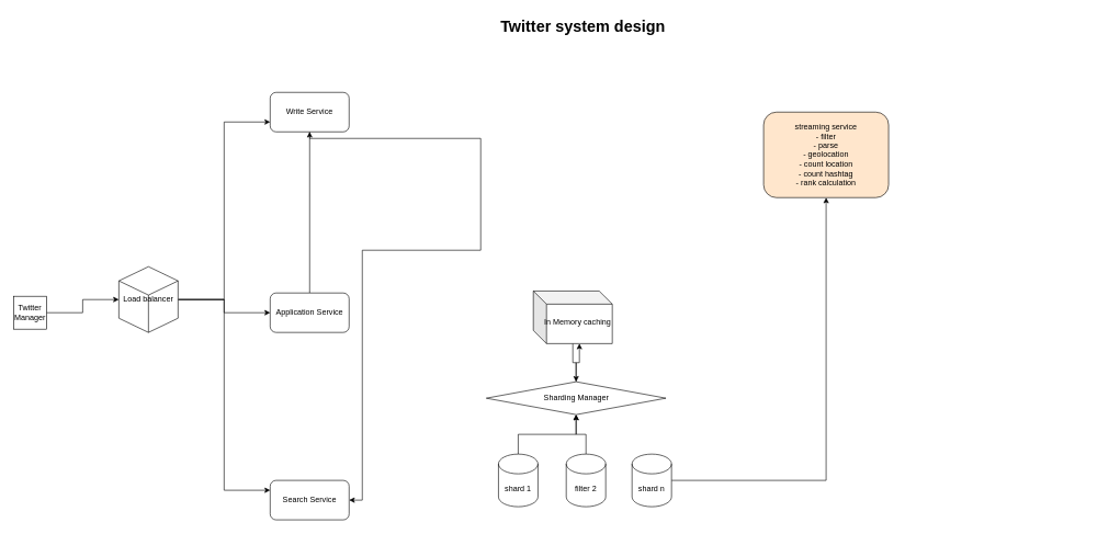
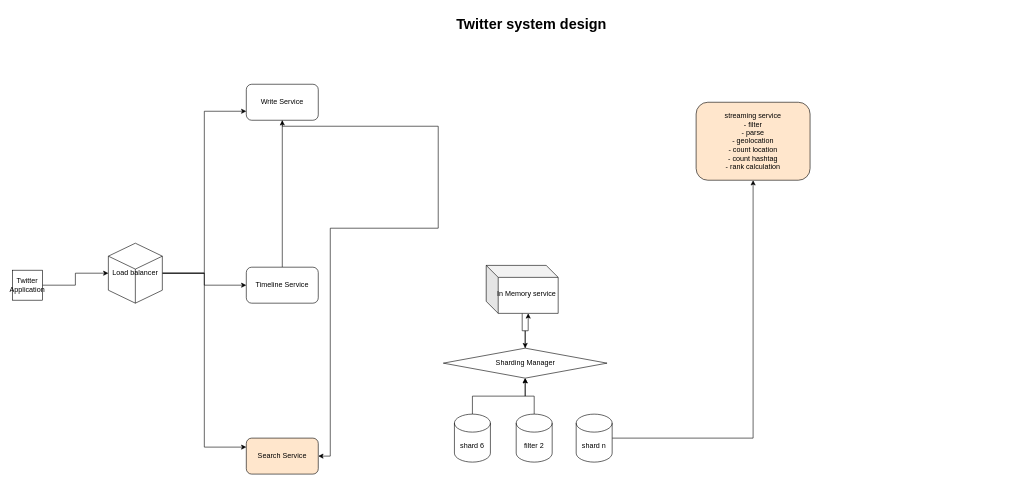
  <mxCell id="0" style=";html=1;" />
  <mxCell id="1" style=";html=1;" parent="0" />
  <mxCell id="2" value="Twitter system design" style="text;strokeColor=none;fillColor=none;html=1;fontSize=24;fontStyle=1;verticalAlign=middle;align=center;" parent="1" vertex="1"><mxGeometry x="90" y="20" width="1590" height="40" as="geometry" /></mxCell>
  <mxCell id="3" style="edgeStyle=orthogonalEdgeStyle;rounded=0;orthogonalLoop=1;jettySize=auto;html=1;entryX=0;entryY=0.5;entryDx=0;entryDy=0;entryPerimeter=0;" edge="1" parent="1" source="4" target="8"><mxGeometry relative="1" as="geometry" /></mxCell>
- <mxCell id="4" value="Twitter Manager" style="whiteSpace=wrap;html=1;aspect=fixed;" vertex="1" parent="1"><mxGeometry x="20" y="450" width="50" height="50" as="geometry" /></mxCell>
+ <mxCell id="4" value="Twitter Application" style="whiteSpace=wrap;html=1;aspect=fixed;" vertex="1" parent="1"><mxGeometry x="20" y="450" width="50" height="50" as="geometry" /></mxCell>
  <mxCell id="5" style="edgeStyle=orthogonalEdgeStyle;rounded=0;orthogonalLoop=1;jettySize=auto;html=1;entryX=0;entryY=0.75;entryDx=0;entryDy=0;" edge="1" parent="1" source="8" target="13"><mxGeometry relative="1" as="geometry" /></mxCell>
  <mxCell id="6" style="edgeStyle=orthogonalEdgeStyle;rounded=0;orthogonalLoop=1;jettySize=auto;html=1;entryX=0;entryY=0.5;entryDx=0;entryDy=0;" edge="1" parent="1" source="8" target="15"><mxGeometry relative="1" as="geometry" /></mxCell>
  <mxCell id="7" style="edgeStyle=orthogonalEdgeStyle;rounded=0;orthogonalLoop=1;jettySize=auto;html=1;entryX=0;entryY=0.25;entryDx=0;entryDy=0;" edge="1" parent="1" source="8" target="16"><mxGeometry relative="1" as="geometry" /></mxCell>
  <mxCell id="8" value="Load balancer" style="html=1;whiteSpace=wrap;shape=isoCube2;backgroundOutline=1;isoAngle=15;" vertex="1" parent="1"><mxGeometry x="180" y="405" width="90" height="100" as="geometry" /></mxCell>
  <mxCell id="9" style="edgeStyle=orthogonalEdgeStyle;rounded=0;orthogonalLoop=1;jettySize=auto;html=1;entryX=0.5;entryY=0;entryDx=0;entryDy=0;" edge="1" parent="1" source="10" target="18"><mxGeometry relative="1" as="geometry" /></mxCell>
  <mxCell id="10" value="" style="shape=cube;whiteSpace=wrap;html=1;boundedLbl=1;backgroundOutline=1;darkOpacity=0.05;darkOpacity2=0.1;" vertex="1" parent="1"><mxGeometry x="810" y="442" width="120" height="80" as="geometry" /></mxCell>
- <mxCell id="11" value="In Memory caching" style="text;html=1;align=center;verticalAlign=middle;resizable=0;points=[];autosize=1;strokeColor=none;fillColor=none;" vertex="1" parent="1"><mxGeometry x="817" y="480" width="120" height="20" as="geometry" /></mxCell>
+ <mxCell id="11" value="In Memory service" style="text;html=1;align=center;verticalAlign=middle;resizable=0;points=[];autosize=1;strokeColor=none;fillColor=none;" vertex="1" parent="1"><mxGeometry x="817" y="480" width="120" height="20" as="geometry" /></mxCell>
  <mxCell id="12" style="edgeStyle=orthogonalEdgeStyle;rounded=0;orthogonalLoop=1;jettySize=auto;html=1;entryX=1;entryY=0.5;entryDx=0;entryDy=0;" edge="1" parent="1" source="13" target="16"><mxGeometry relative="1" as="geometry"><Array as="points"><mxPoint x="730" y="210" /><mxPoint x="730" y="380" /><mxPoint x="550" y="380" /><mxPoint x="550" y="760" /></Array></mxGeometry></mxCell>
  <mxCell id="13" value="Write Service" style="rounded=1;whiteSpace=wrap;html=1;" vertex="1" parent="1"><mxGeometry x="410" y="140" width="120" height="60" as="geometry" /></mxCell>
  <mxCell id="14" style="edgeStyle=orthogonalEdgeStyle;rounded=0;orthogonalLoop=1;jettySize=auto;html=1;entryX=0.5;entryY=1;entryDx=0;entryDy=0;" edge="1" parent="1" source="15" target="13"><mxGeometry relative="1" as="geometry" /></mxCell>
- <mxCell id="15" value="Application Service" style="rounded=1;whiteSpace=wrap;html=1;" vertex="1" parent="1"><mxGeometry x="410" y="445" width="120" height="60" as="geometry" /></mxCell>
- <mxCell id="16" value="Search Service" style="rounded=1;whiteSpace=wrap;html=1;" vertex="1" parent="1"><mxGeometry x="410" y="730" width="120" height="60" as="geometry" /></mxCell>
+ <mxCell id="15" value="Timeline Service" style="rounded=1;whiteSpace=wrap;html=1;" vertex="1" parent="1"><mxGeometry x="410" y="445" width="120" height="60" as="geometry" /></mxCell>
+ <mxCell id="16" value="Search Service" style="rounded=1;whiteSpace=wrap;html=1;fillColor=#ffe6cc;" vertex="1" parent="1"><mxGeometry x="410" y="730" width="120" height="60" as="geometry" /></mxCell>
  <mxCell id="17" style="edgeStyle=orthogonalEdgeStyle;rounded=0;orthogonalLoop=1;jettySize=auto;html=1;entryX=0;entryY=0;entryDx=70;entryDy=80;entryPerimeter=0;" edge="1" parent="1" source="18" target="10"><mxGeometry relative="1" as="geometry" /></mxCell>
  <mxCell id="18" value="Sharding Manager" style="rhombus;whiteSpace=wrap;html=1;" vertex="1" parent="1"><mxGeometry x="738.5" y="580" width="273" height="50" as="geometry" /></mxCell>
  <mxCell id="19" style="edgeStyle=orthogonalEdgeStyle;rounded=0;orthogonalLoop=1;jettySize=auto;html=1;entryX=0.5;entryY=1;entryDx=0;entryDy=0;" edge="1" parent="1" source="20" target="18"><mxGeometry relative="1" as="geometry" /></mxCell>
- <mxCell id="20" value="shard 1" style="shape=cylinder3;whiteSpace=wrap;html=1;boundedLbl=1;backgroundOutline=1;size=15;" vertex="1" parent="1"><mxGeometry x="757" y="690" width="60" height="80" as="geometry" /></mxCell>
+ <mxCell id="20" value="shard 6" style="shape=cylinder3;whiteSpace=wrap;html=1;boundedLbl=1;backgroundOutline=1;size=15;" vertex="1" parent="1"><mxGeometry x="757" y="690" width="60" height="80" as="geometry" /></mxCell>
  <mxCell id="21" style="edgeStyle=orthogonalEdgeStyle;rounded=0;orthogonalLoop=1;jettySize=auto;html=1;entryX=0.5;entryY=1;entryDx=0;entryDy=0;" edge="1" parent="1" source="22" target="18"><mxGeometry relative="1" as="geometry" /></mxCell>
  <mxCell id="22" value="filter 2" style="shape=cylinder3;whiteSpace=wrap;html=1;boundedLbl=1;backgroundOutline=1;size=15;" vertex="1" parent="1"><mxGeometry x="860" y="690" width="60" height="80" as="geometry" /></mxCell>
  <mxCell id="23" style="edgeStyle=orthogonalEdgeStyle;rounded=0;orthogonalLoop=1;jettySize=auto;html=1;" edge="1" parent="1" source="24" target="25"><mxGeometry relative="1" as="geometry" /></mxCell>
  <mxCell id="24" value="shard n" style="shape=cylinder3;whiteSpace=wrap;html=1;boundedLbl=1;backgroundOutline=1;size=15;" vertex="1" parent="1"><mxGeometry x="960" y="690" width="60" height="80" as="geometry" /></mxCell>
  <mxCell id="25" value="streaming service&lt;br&gt;- filter&lt;br&gt;- parse&lt;br&gt;- geolocation&lt;br&gt;- count location&lt;br&gt;- count hashtag&lt;br&gt;- rank calculation&lt;br&gt;" style="rounded=1;whiteSpace=wrap;html=1;fillColor=#ffe6cc;" vertex="1" parent="1"><mxGeometry x="1160" y="170" width="190" height="130" as="geometry" /></mxCell>
